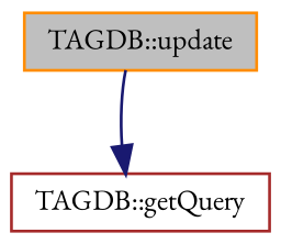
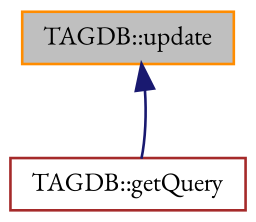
  digraph {
    rankdir=TB
    fontname="EB Garamond"
    node [fontname="EB Garamond" fontsize=10 shape=record style=filled]
    n1 [color=darkorange fillcolor=grey75 fontcolor=black height=0.2 label="TAGDB::update" width=0.4]
    n2 [color=brown fillcolor=white height=0.2 label="TAGDB::getQuery" width=0.4]
-   n1 -> n2 [color=midnightblue fontname="EB Garamond" fontsize=10 labelfontname=Helvetica labelfontsize=10 style=solid]
+   n2 -> n1 [color=midnightblue fontname="EB Garamond" fontsize=10 labelfontname=Helvetica labelfontsize=10 style=solid]
  }
